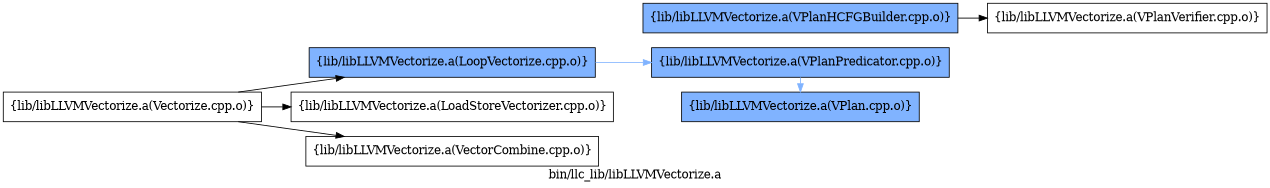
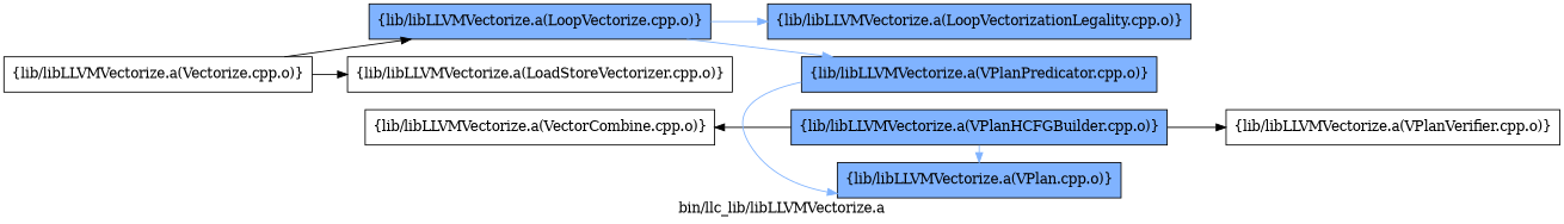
  digraph {
    label="bin/llc_lib/libLLVMVectorize.a"
    rankdir=LR
    node [group=1 shape=box fillcolor="0.600000 0.5 1" style=filled]
    n1 [group=0 label="{lib/libLLVMVectorize.a(Vectorize.cpp.o)}" fillcolor="" style=""]
    n2 [label="{lib/libLLVMVectorize.a(LoopVectorize.cpp.o)}"]
    n3 [group=0 label="{lib/libLLVMVectorize.a(LoadStoreVectorizer.cpp.o)}" fillcolor="" style=""]
    n4 [group=0 label="{lib/libLLVMVectorize.a(VectorCombine.cpp.o)}" fillcolor="" style=""]
+   n5 [label="{lib/libLLVMVectorize.a(LoopVectorizationLegality.cpp.o)}"]
    n6 [label="{lib/libLLVMVectorize.a(VPlan.cpp.o)}"]
    n7 [label="{lib/libLLVMVectorize.a(VPlanHCFGBuilder.cpp.o)}"]
    n8 [label="{lib/libLLVMVectorize.a(VPlanPredicator.cpp.o)}"]
    n9 [group=0 label="{lib/libLLVMVectorize.a(VPlanVerifier.cpp.o)}" fillcolor="" style=""]
    subgraph sub_1 {
      rank=same
      n1
    }
    subgraph sub_2 {
      rank=same
      n2
      n3
      n4
    }
    subgraph sub_3 {
      rank=same
+     n5
      n6
      n7
      n8
    }
    n1 -> n2
    n1 -> n3
-   n1 -> n4
+   n7 -> n4
+   n2 -> n5 [color="0.600000 0.5 1"]
    n2 -> n8 [color="0.600000 0.5 1"]
+   n7 -> n6 [color="0.600000 0.5 1"]
    n7 -> n9
    n8 -> n6 [color="0.600000 0.5 1"]
  }
